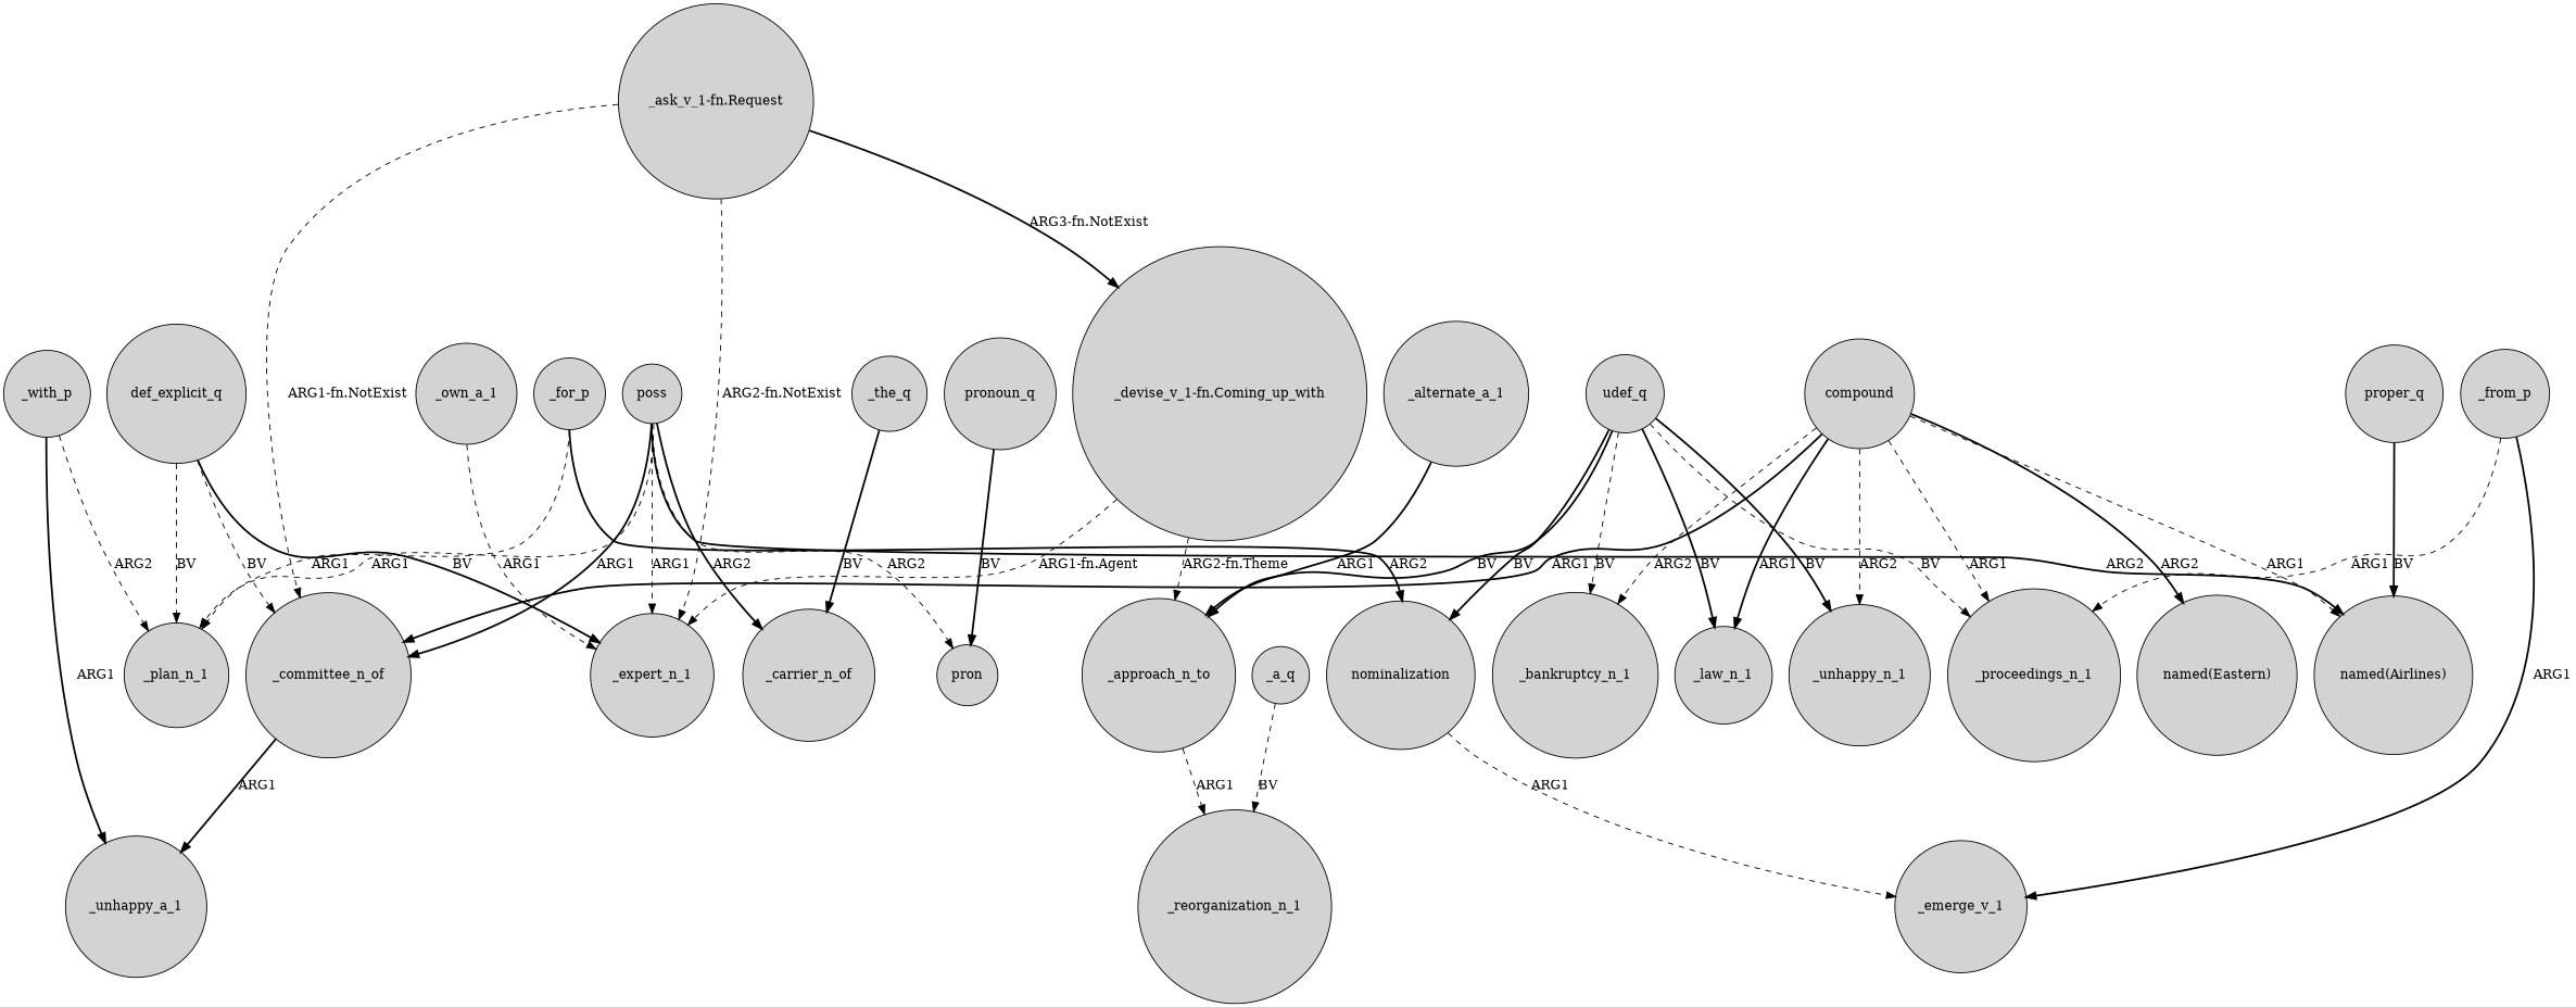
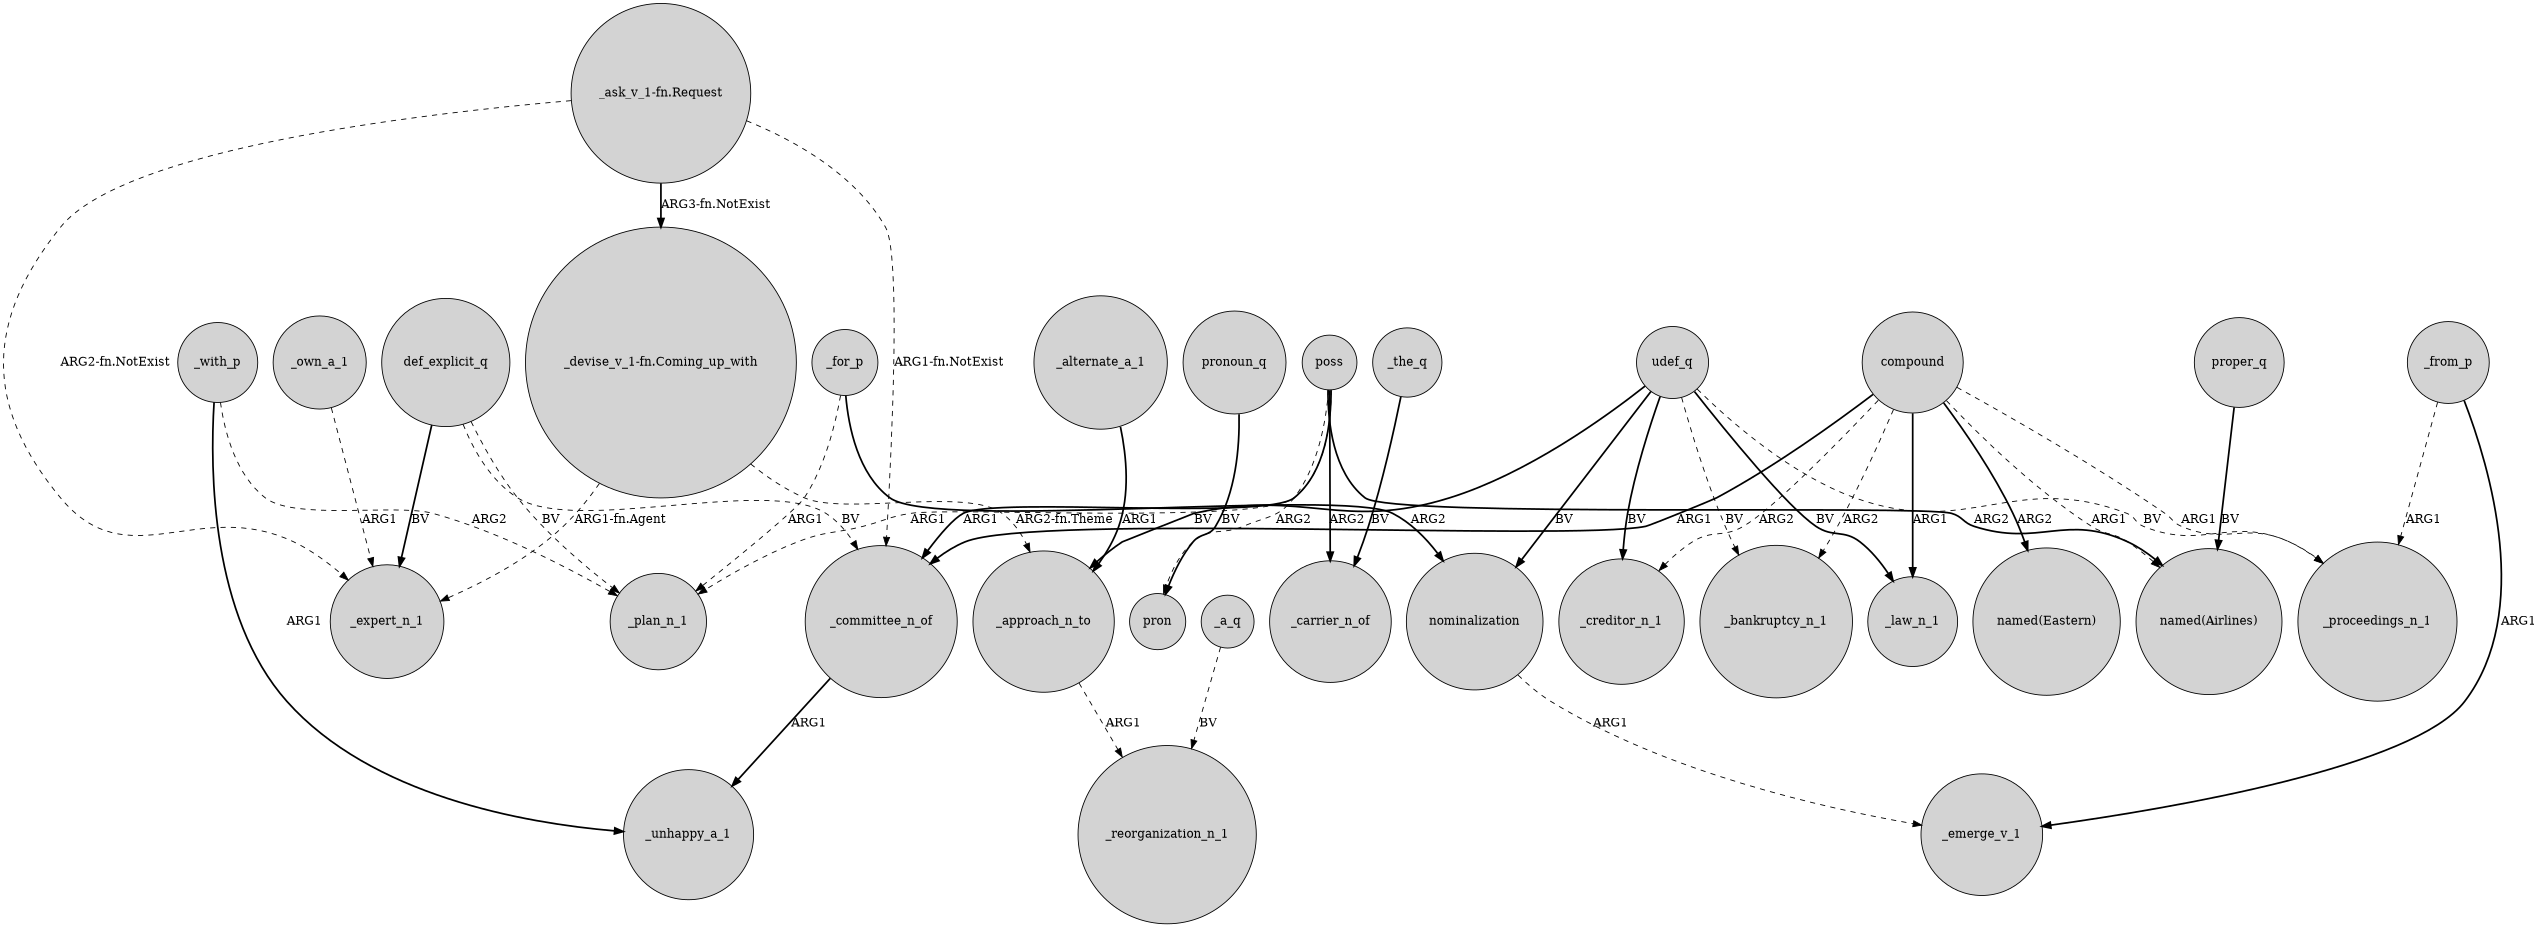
  digraph {
    node [shape=circle style=filled]
    edge [style=dashed]
    poss
    _plan_n_1
    _committee_n_of
    _carrier_n_of
    pron
    _expert_n_1
    "named(Airlines)"
    _unhappy_a_1
    _with_p
    def_explicit_q
    "_ask_v_1-fn.Request"
    "_devise_v_1-fn.Coming_up_with"
    _approach_n_to
    _reorganization_n_1
    _the_q
    udef_q
    _bankruptcy_n_1
    nominalization
    _law_n_1
    _proceedings_n_1
-   _creditor_n_1 [label=_unhappy_n_1]
+   _creditor_n_1
    _emerge_v_1
    compound
    "named(Eastern)"
    _for_p
    _own_a_1
    _alternate_a_1
    _from_p
    proper_q
    pronoun_q
    _a_q
    poss -> _plan_n_1 [label=ARG1]
    poss -> _committee_n_of [label=ARG1 style=bold]
    poss -> _carrier_n_of [label=ARG2 style=bold]
    poss -> pron [label=ARG2]
-   poss -> _expert_n_1 [label=ARG1]
    poss -> "named(Airlines)" [label=ARG2 style=bold]
    _committee_n_of -> _unhappy_a_1 [label=ARG1 style=bold]
    _with_p -> _plan_n_1 [label=ARG2]
    _with_p -> _unhappy_a_1 [label=ARG1 style=bold]
    def_explicit_q -> _plan_n_1 [label=BV]
    def_explicit_q -> _committee_n_of [label=BV]
    def_explicit_q -> _expert_n_1 [label=BV style=bold]
    "_ask_v_1-fn.Request" -> _committee_n_of [label="ARG1-fn.NotExist"]
    "_ask_v_1-fn.Request" -> _expert_n_1 [label="ARG2-fn.NotExist"]
    "_ask_v_1-fn.Request" -> "_devise_v_1-fn.Coming_up_with" [label="ARG3-fn.NotExist" style=bold]
    "_devise_v_1-fn.Coming_up_with" -> _expert_n_1 [label="ARG1-fn.Agent"]
    "_devise_v_1-fn.Coming_up_with" -> _approach_n_to [label="ARG2-fn.Theme"]
    _approach_n_to -> _reorganization_n_1 [label=ARG1]
    _the_q -> _carrier_n_of [label=BV style=bold]
    udef_q -> _approach_n_to [label=BV style=bold]
    udef_q -> _bankruptcy_n_1 [label=BV]
    udef_q -> nominalization [label=BV style=bold]
    udef_q -> _law_n_1 [label=BV style=bold]
    udef_q -> _proceedings_n_1 [label=BV]
    udef_q -> _creditor_n_1 [label=BV style=bold]
    nominalization -> _emerge_v_1 [label=ARG1]
    compound -> _committee_n_of [label=ARG1 style=bold]
    compound -> "named(Airlines)" [label=ARG1]
    compound -> _bankruptcy_n_1 [label=ARG2]
    compound -> _law_n_1 [label=ARG1 style=bold]
    compound -> _proceedings_n_1 [label=ARG1]
    compound -> _creditor_n_1 [label=ARG2]
    compound -> "named(Eastern)" [label=ARG2 style=bold]
    _for_p -> _plan_n_1 [label=ARG1]
    _for_p -> nominalization [label=ARG2 style=bold]
    _own_a_1 -> _expert_n_1 [label=ARG1]
    _alternate_a_1 -> _approach_n_to [label=ARG1 style=bold]
    _from_p -> _proceedings_n_1 [label=ARG1]
    _from_p -> _emerge_v_1 [label=ARG1 style=bold]
    proper_q -> "named(Airlines)" [label=BV style=bold]
    pronoun_q -> pron [label=BV style=bold]
    _a_q -> _reorganization_n_1 [label=BV]
  }
